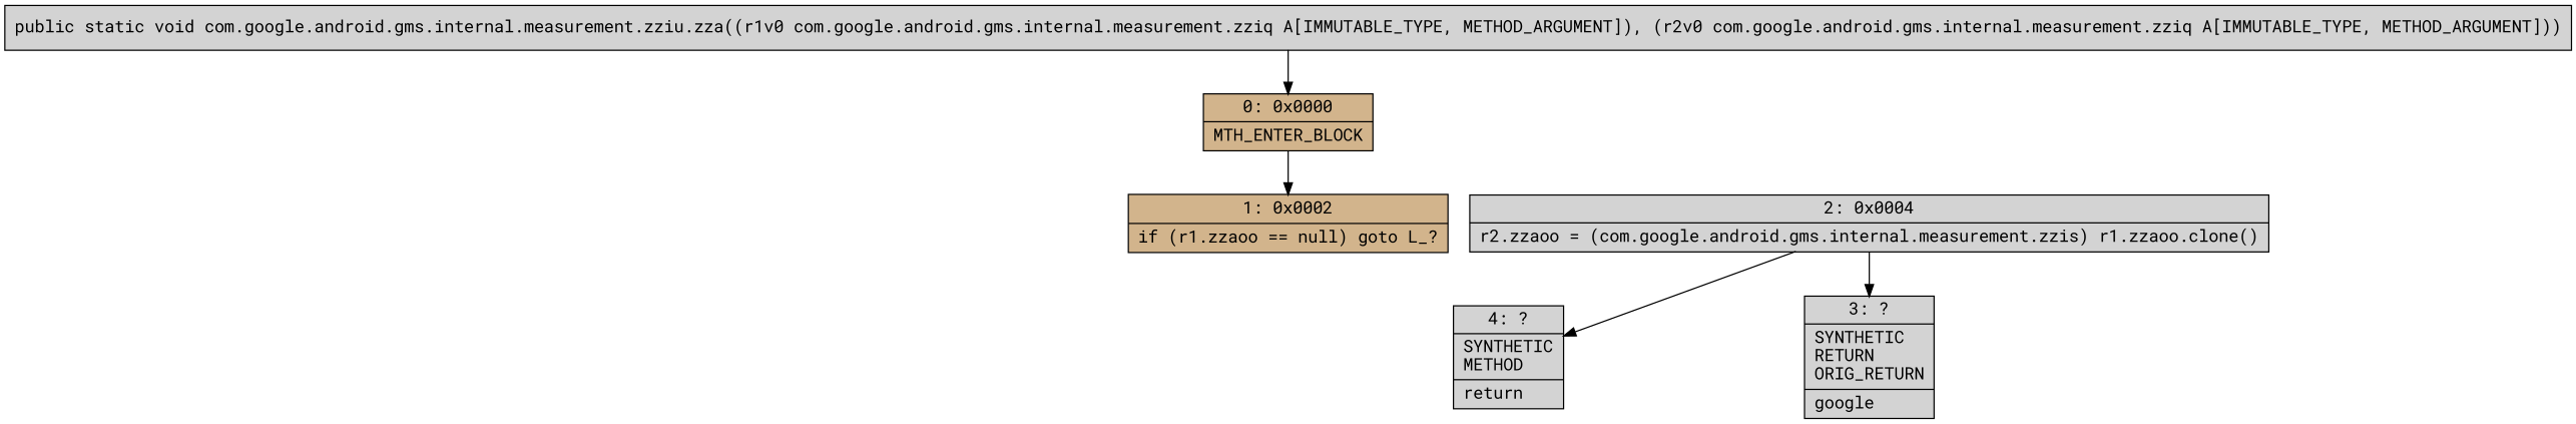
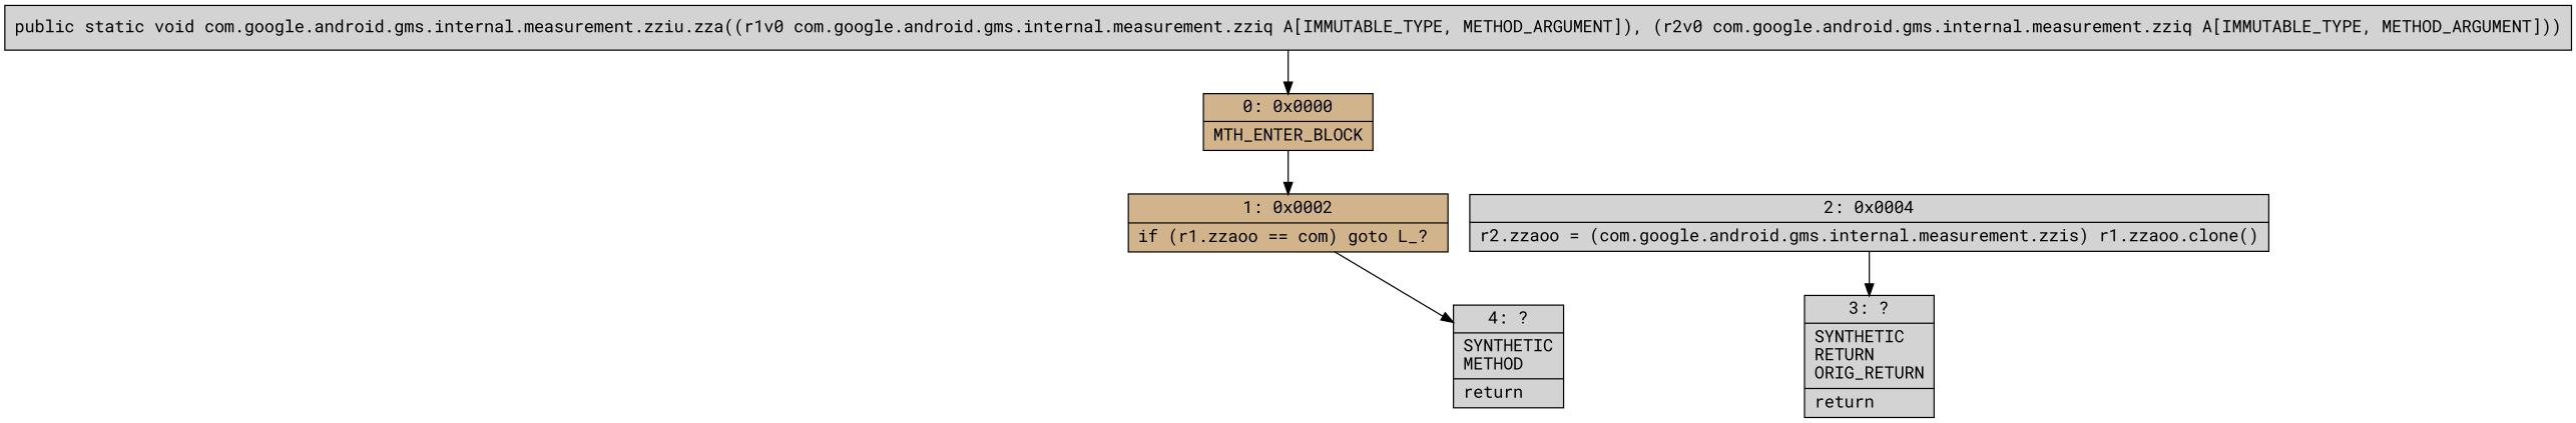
  digraph {
    fontname="Roboto Mono"
    node [fillcolor=lightgrey fontname="Roboto Mono" shape=record style=filled]
    edge [fontname="Roboto Mono"]
    n1 [fillcolor=tan label="{0\:\ 0x0000|MTH_ENTER_BLOCK\l}"]
-   n2 [fillcolor=tan label="{1\:\ 0x0002|if (r1.zzaoo == null) goto L_?\l}"]
+   n2 [fillcolor=tan label="{1\:\ 0x0002|if (r1.zzaoo == com) goto L_?\l}"]
    n3 [label="{4\:\ ?|SYNTHETIC\lMETHOD\l|return\l}"]
    n4 [label="{2\:\ 0x0004|r2.zzaoo = (com.google.android.gms.internal.measurement.zzis) r1.zzaoo.clone()\l}"]
-   n5 [label="{3\:\ ?|SYNTHETIC\lRETURN\lORIG_RETURN\l|google\l}"]
+   n5 [label="{3\:\ ?|SYNTHETIC\lRETURN\lORIG_RETURN\l|return\l}"]
    n6 [label="{public static void com.google.android.gms.internal.measurement.zziu.zza((r1v0 com.google.android.gms.internal.measurement.zziq A[IMMUTABLE_TYPE, METHOD_ARGUMENT]), (r2v0 com.google.android.gms.internal.measurement.zziq A[IMMUTABLE_TYPE, METHOD_ARGUMENT])) }"]
    n1 -> n2
-   n4 -> n3
+   n2 -> n3
    n4 -> n5
    n6 -> n1
  }
